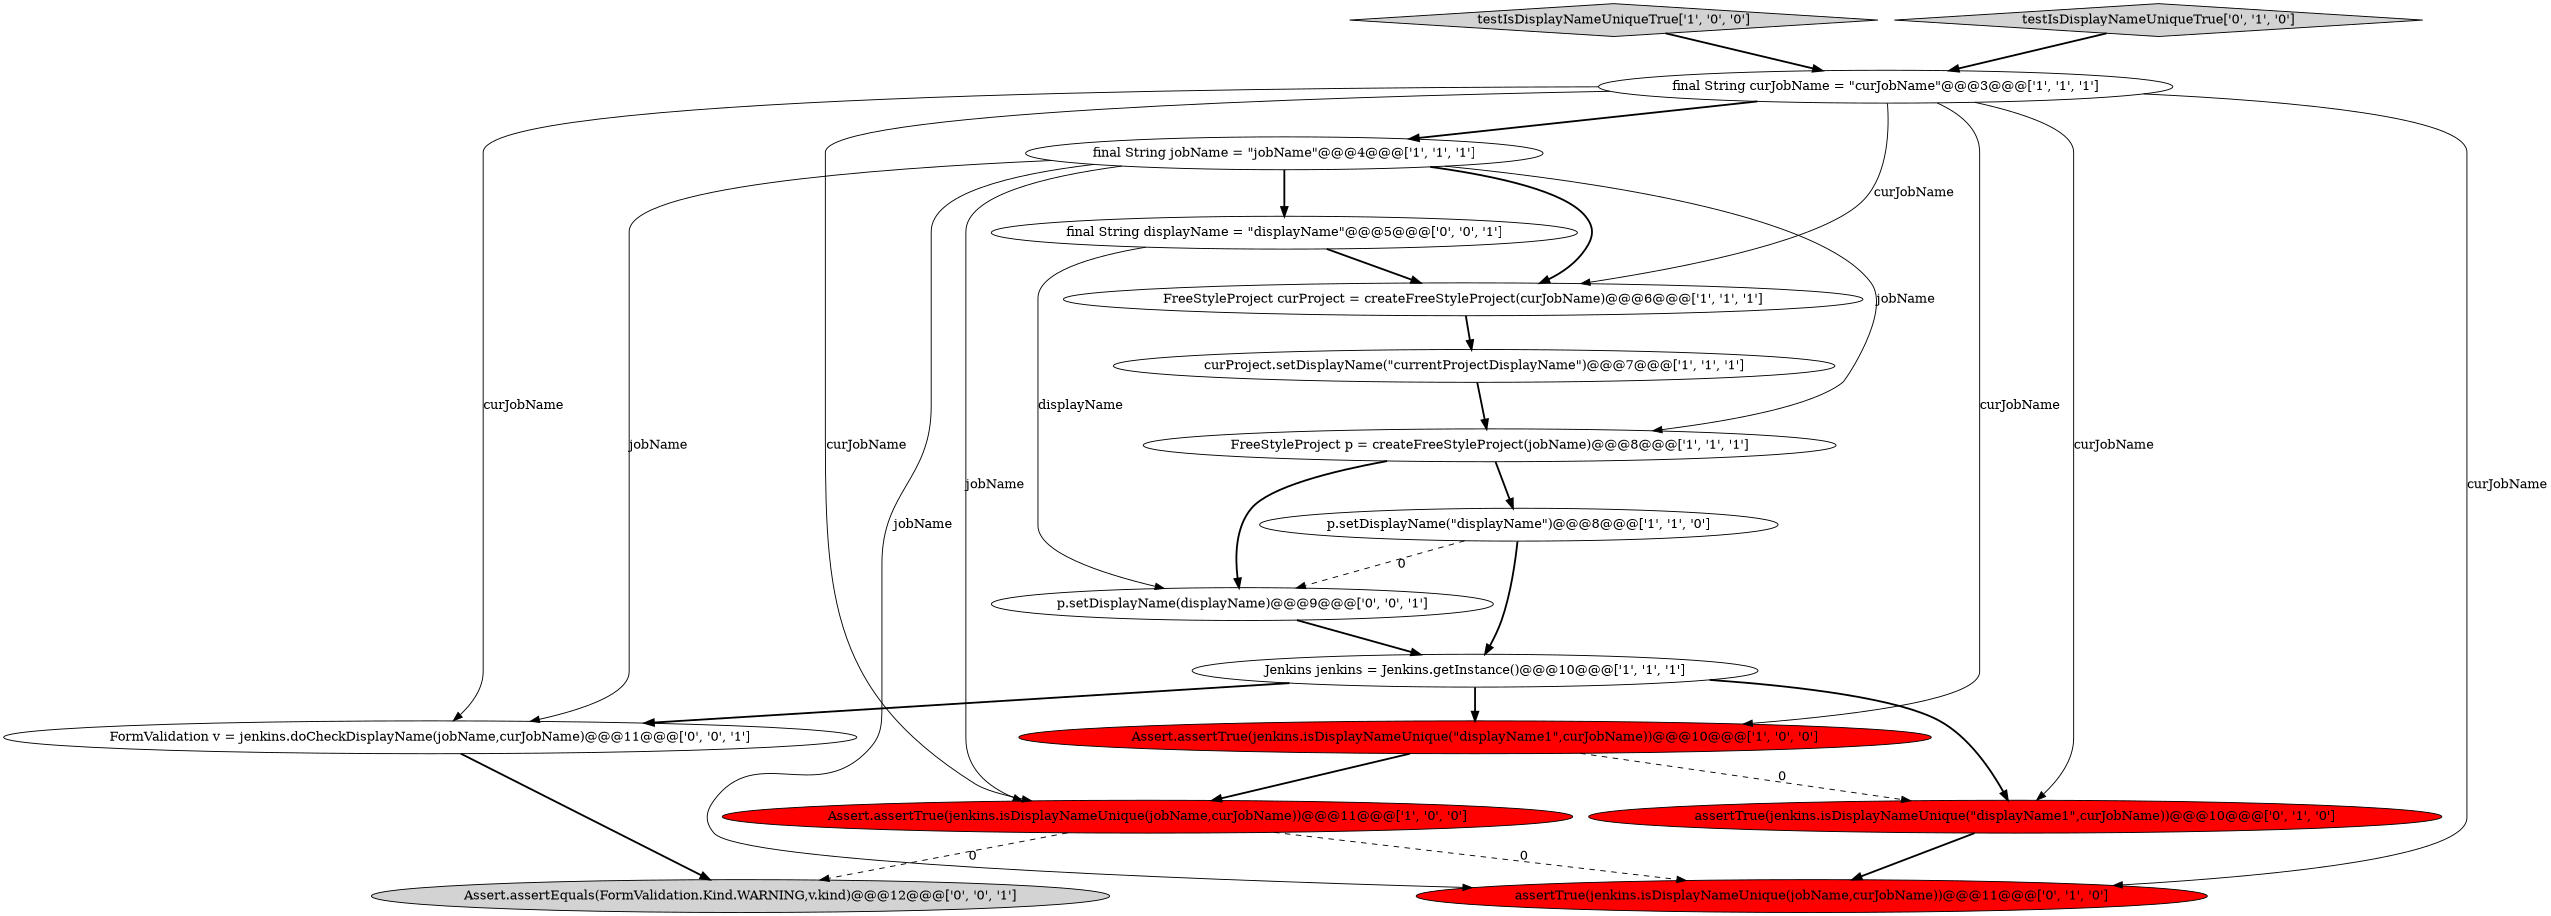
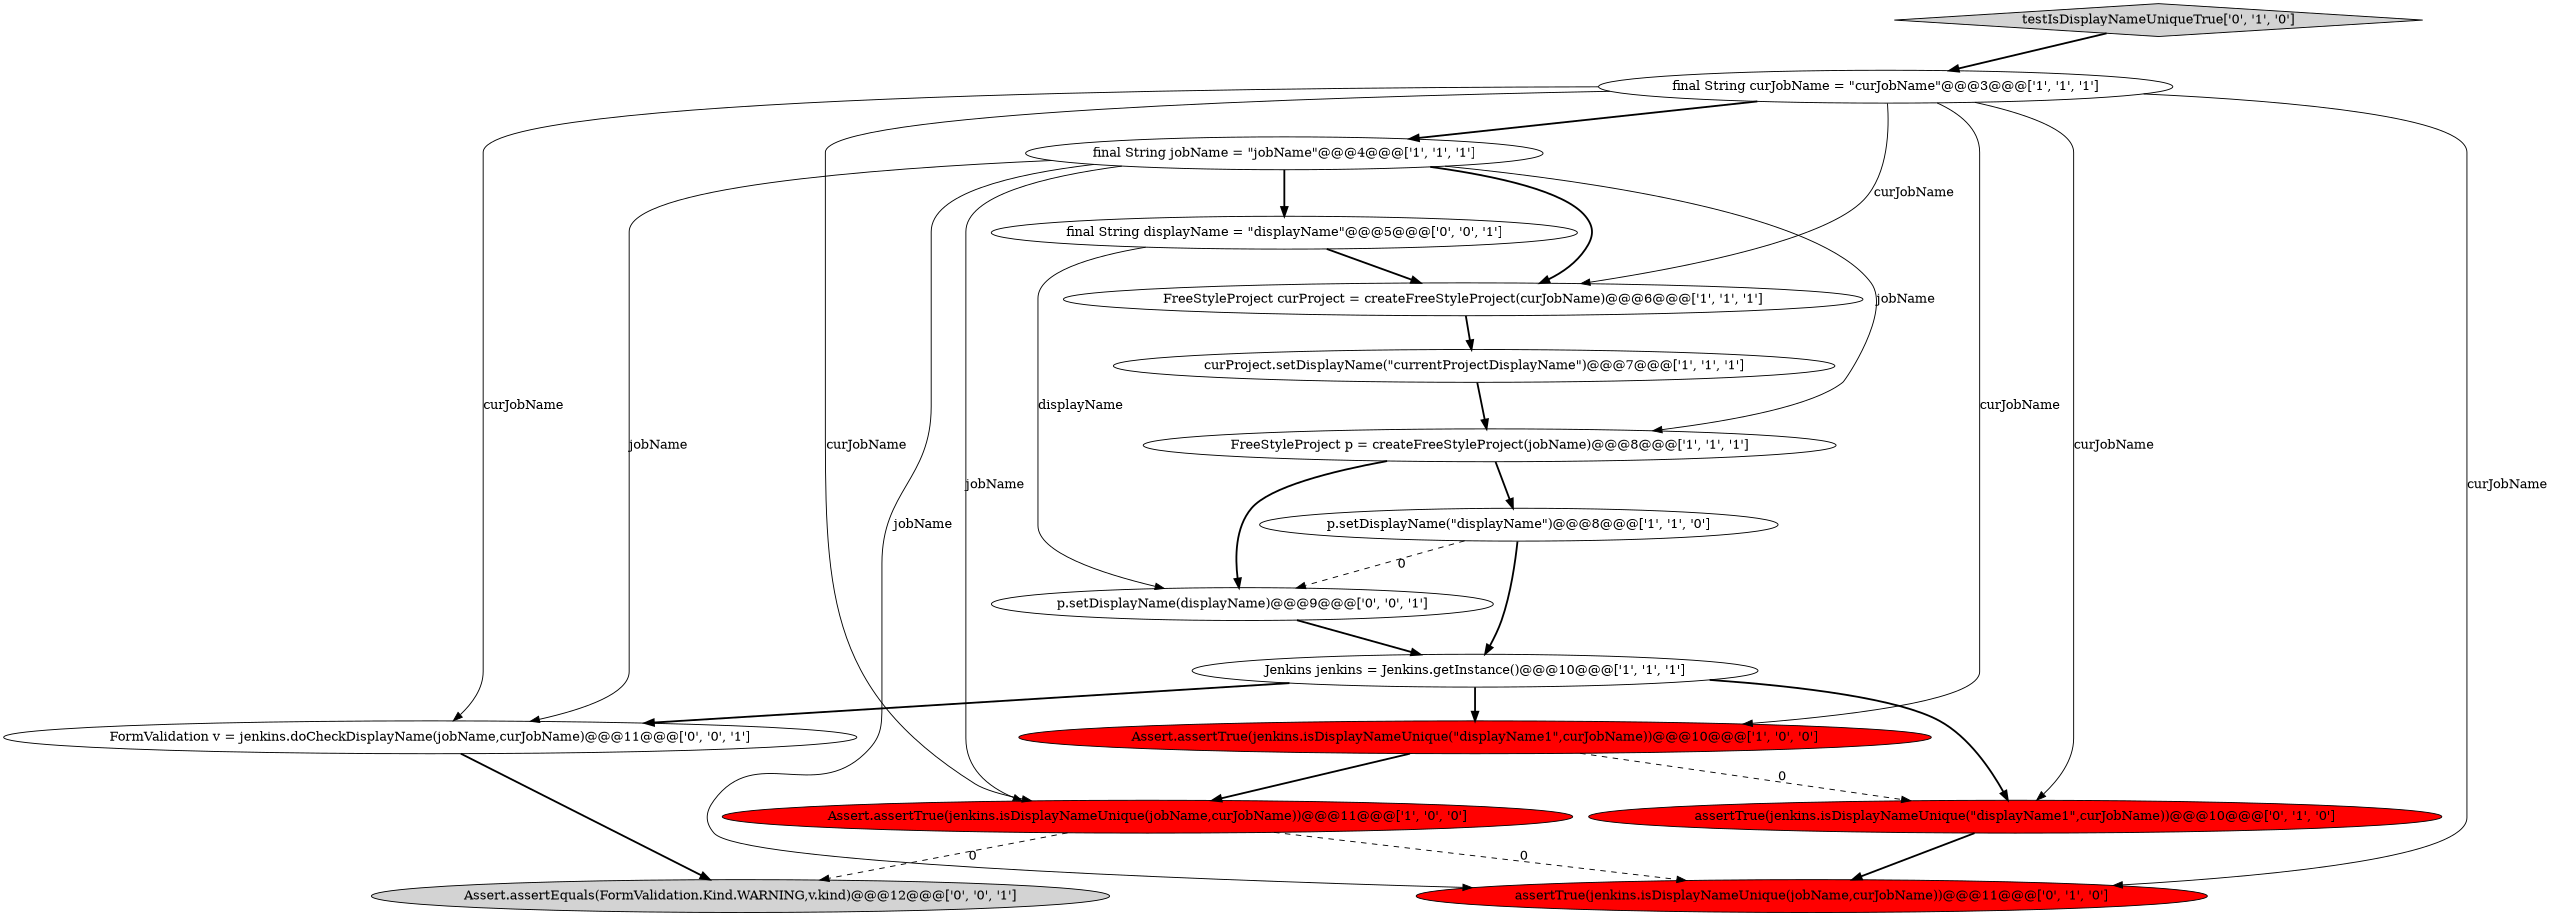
  digraph {
    node [fillcolor=white shape=ellipse style=filled]
    edge [style=bold]
    n1 [label="FreeStyleProject curProject = createFreeStyleProject(curJobName)@@@6@@@['1', '1', '1']"]
    n2 [label="curProject.setDisplayName(\"currentProjectDisplayName\")@@@7@@@['1', '1', '1']"]
    n3 [label="FreeStyleProject p = createFreeStyleProject(jobName)@@@8@@@['1', '1', '1']"]
    n4 [label="final String curJobName = \"curJobName\"@@@3@@@['1', '1', '1']"]
    n5 [fillcolor=red label="assertTrue(jenkins.isDisplayNameUnique(jobName,curJobName))@@@11@@@['0', '1', '0']"]
    n6 [fillcolor=red label="Assert.assertTrue(jenkins.isDisplayNameUnique(jobName,curJobName))@@@11@@@['1', '0', '0']"]
    n7 [label="FormValidation v = jenkins.doCheckDisplayName(jobName,curJobName)@@@11@@@['0', '0', '1']"]
    n8 [fillcolor=red label="assertTrue(jenkins.isDisplayNameUnique(\"displayName1\",curJobName))@@@10@@@['0', '1', '0']"]
    n9 [label="final String jobName = \"jobName\"@@@4@@@['1', '1', '1']"]
    n10 [fillcolor=red label="Assert.assertTrue(jenkins.isDisplayNameUnique(\"displayName1\",curJobName))@@@10@@@['1', '0', '0']"]
    n11 [fillcolor=lightgray label="Assert.assertEquals(FormValidation.Kind.WARNING,v.kind)@@@12@@@['0', '0', '1']"]
    n12 [label="final String displayName = \"displayName\"@@@5@@@['0', '0', '1']"]
    n13 [label="p.setDisplayName(\"displayName\")@@@8@@@['1', '1', '0']"]
    n14 [label="Jenkins jenkins = Jenkins.getInstance()@@@10@@@['1', '1', '1']"]
    n15 [label="p.setDisplayName(displayName)@@@9@@@['0', '0', '1']"]
-   n16 [fillcolor=lightgray label="testIsDisplayNameUniqueTrue['1', '0', '0']" shape=diamond]
    n17 [fillcolor=lightgray label="testIsDisplayNameUniqueTrue['0', '1', '0']" shape=diamond]
    n1 -> n2
    n2 -> n3
    n3 -> n13
    n3 -> n15
    n4 -> n1 [label=curJobName style=solid]
    n4 -> n5 [label=curJobName style=solid]
    n4 -> n6 [label=curJobName style=solid]
    n4 -> n7 [label=curJobName style=solid]
    n4 -> n8 [label=curJobName style=solid]
    n4 -> n9
    n4 -> n10 [label=curJobName style=solid]
    n6 -> n5 [label=0 style=dashed]
    n6 -> n11 [label=0 style=dashed]
    n7 -> n11
    n8 -> n5
    n9 -> n1
    n9 -> n3 [label=jobName style=solid]
    n9 -> n5 [label=jobName style=solid]
    n9 -> n6 [label=jobName style=solid]
    n9 -> n7 [label=jobName style=solid]
    n9 -> n12
    n10 -> n6
    n10 -> n8 [label=0 style=dashed]
    n12 -> n1
    n12 -> n15 [label=displayName style=solid]
    n13 -> n14
    n13 -> n15 [label=0 style=dashed]
    n14 -> n7
    n14 -> n8
    n14 -> n10
    n15 -> n14
-   n16 -> n4
    n17 -> n4
  }
